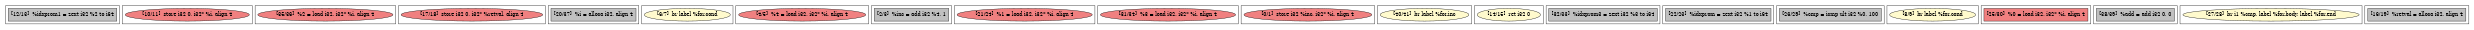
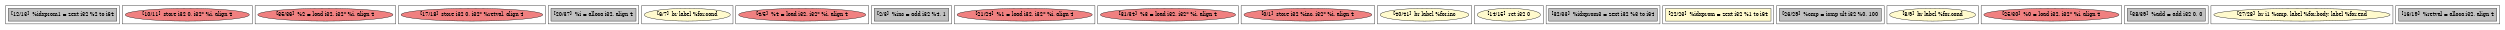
  digraph {
    node [fillcolor=grey shape=ellipse style=filled]
    n1 [label="[12/13]  %idxprom1 = zext i32 %2 to i64" shape=rectangle]
    n2 [fillcolor=lightcoral label="[10/11]  store i32 0, i32* %i, align 4"]
    n3 [fillcolor=lightcoral label="[35/36]  %2 = load i32, i32* %i, align 4"]
    n4 [fillcolor=lightcoral label="[17/18]  store i32 0, i32* %retval, align 4"]
    n5 [label="[20/37]  %i = alloca i32, align 4" shape=rectangle]
    n6 [fillcolor=lemonchiffon label="[6/7]  br label %for.cond"]
    n7 [fillcolor=lightcoral label="[4/5]  %4 = load i32, i32* %i, align 4"]
    n8 [label="[2/3]  %inc = add i32 %4, 1" shape=rectangle]
    n9 [fillcolor=lightcoral label="[21/24]  %1 = load i32, i32* %i, align 4"]
    n10 [fillcolor=lightcoral label="[31/34]  %3 = load i32, i32* %i, align 4"]
    n11 [fillcolor=lightcoral label="[0/1]  store i32 %inc, i32* %i, align 4"]
    n12 [fillcolor=lemonchiffon label="[40/41]  br label %for.inc"]
    n13 [fillcolor=lemonchiffon label="[14/15]  ret i32 0"]
    n14 [label="[32/33]  %idxprom3 = zext i32 %3 to i64" shape=rectangle]
-   n15 [label="[22/23]  %idxprom = zext i32 %1 to i64" shape=rectangle]
+   n15 [fillcolor=lemonchiffon label="[22/23]  %idxprom = zext i32 %1 to i64" shape=rectangle]
    n16 [label="[26/29]  %cmp = icmp ult i32 %0, 100" shape=rectangle]
    n17 [fillcolor=lemonchiffon label="[8/9]  br label %for.cond"]
-   n18 [fillcolor=lightcoral label="[25/30]  %0 = load i32, i32* %i, align 4" shape=box]
+   n18 [fillcolor=lightcoral label="[25/30]  %0 = load i32, i32* %i, align 4"]
    n19 [label="[38/39]  %add = add i32 0, 0" shape=rectangle]
    n20 [fillcolor=lemonchiffon label="[27/28]  br i1 %cmp, label %for.body, label %for.end"]
    n21 [label="[16/19]  %retval = alloca i32, align 4" shape=rectangle]
    subgraph cluster_1 {
      n1
    }
    subgraph cluster_2 {
      n2
    }
    subgraph cluster_3 {
      n3
    }
    subgraph cluster_4 {
      n4
    }
    subgraph cluster_5 {
      n5
    }
    subgraph cluster_6 {
      n6
    }
    subgraph cluster_7 {
      n7
    }
    subgraph cluster_8 {
      n8
    }
    subgraph cluster_9 {
      n9
    }
    subgraph cluster_10 {
      n10
    }
    subgraph cluster_11 {
      n11
    }
    subgraph cluster_12 {
      n12
    }
    subgraph cluster_13 {
      n13
    }
    subgraph cluster_14 {
      n14
    }
    subgraph cluster_15 {
      n15
    }
    subgraph cluster_16 {
      n16
    }
    subgraph cluster_17 {
      n17
    }
    subgraph cluster_18 {
      n18
    }
    subgraph cluster_19 {
      n19
    }
    subgraph cluster_20 {
      n20
    }
    subgraph cluster_21 {
      n21
    }
  }
